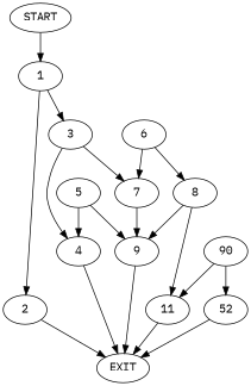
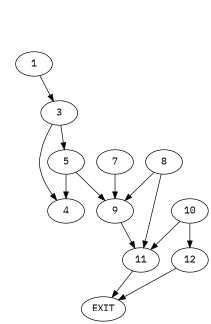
  digraph {
    fontname="IBM Plex Mono"
    node [fontname="IBM Plex Mono"]
    edge [fontname="IBM Plex Mono"]
-   n1 [label=START]
    1
-   2
    3
    n5 [label=EXIT]
    4
    5
    9
-   6
    7
    8
    11
-   10 [label=90]
-   12 [label=52]
-   n1 -> 1
-   1 -> 2
+   10
+   12
    1 -> 3
-   2 -> n5
    3 -> 4
-   3 -> 7
-   4 -> n5
+   3 -> 5
    5 -> 4
    5 -> 9
-   9 -> n5
-   6 -> 7
-   6 -> 8
+   9 -> 11
    7 -> 9
    8 -> 9
    8 -> 11
    11 -> n5
    10 -> 11
    10 -> 12
    12 -> n5
  }
